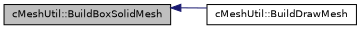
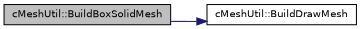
  digraph {
    rankdir=LR
    node [color=black fontname=Helvetica fontsize=10 shape=record style=filled]
    n1 [fillcolor=grey75 fontcolor=black height=0.2 label="cMeshUtil::BuildBoxSolidMesh" width=0.4]
    n2 [fillcolor=white height=0.2 label="cMeshUtil::BuildDrawMesh" width=0.4]
-   n2 -> n1 [color=midnightblue fontname=Helvetica fontsize=10 labelfontname=Helvetica labelfontsize=10 style=solid]
+   n1 -> n2 [color=midnightblue fontname=Helvetica fontsize=10 labelfontname=Helvetica labelfontsize=10 style=solid]
  }
